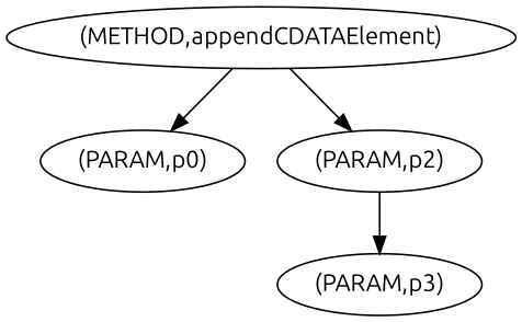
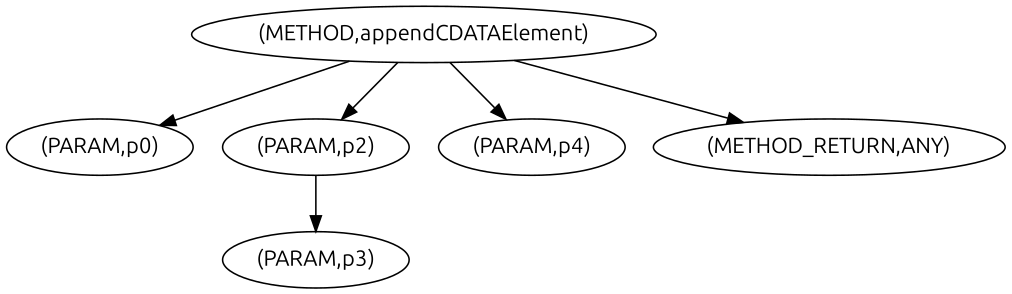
  digraph {
    fontname=Ubuntu
    node [fontname=Ubuntu]
    edge [fontname=Ubuntu]
    n1 [label=<(METHOD,appendCDATAElement)>]
    n2 [label=<(PARAM,p0)>]
    n3 [label=<(PARAM,p2)>]
+   n4 [label=<(PARAM,p4)>]
+   n5 [label=<(METHOD_RETURN,ANY)>]
    n6 [label=<(PARAM,p3)>]
    n1 -> n2
    n1 -> n3
+   n1 -> n4
+   n1 -> n5
    n3 -> n6
  }
